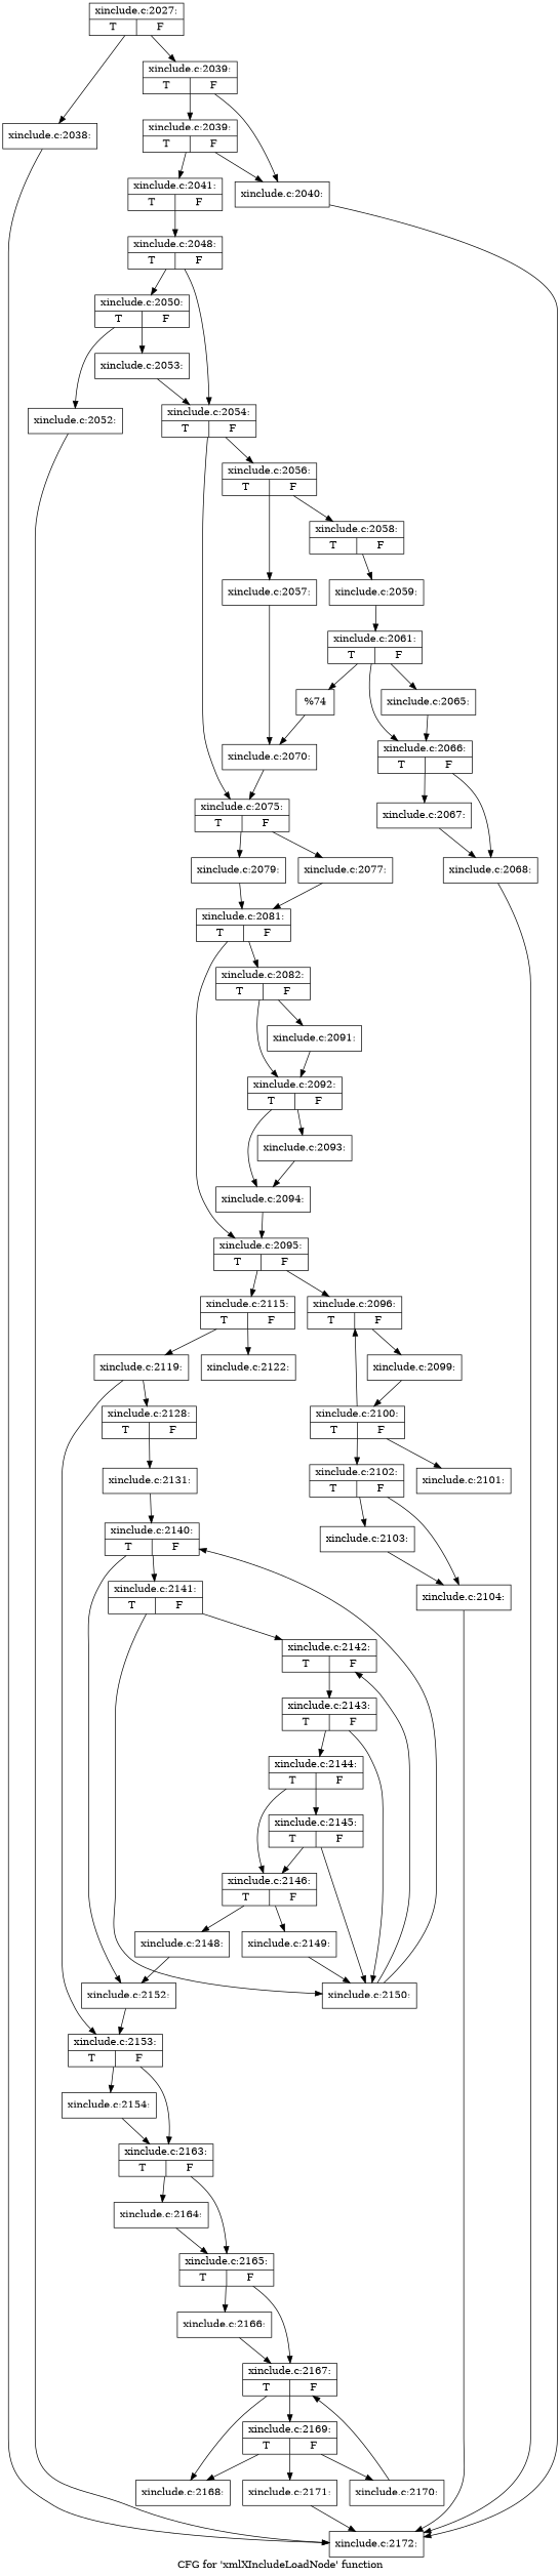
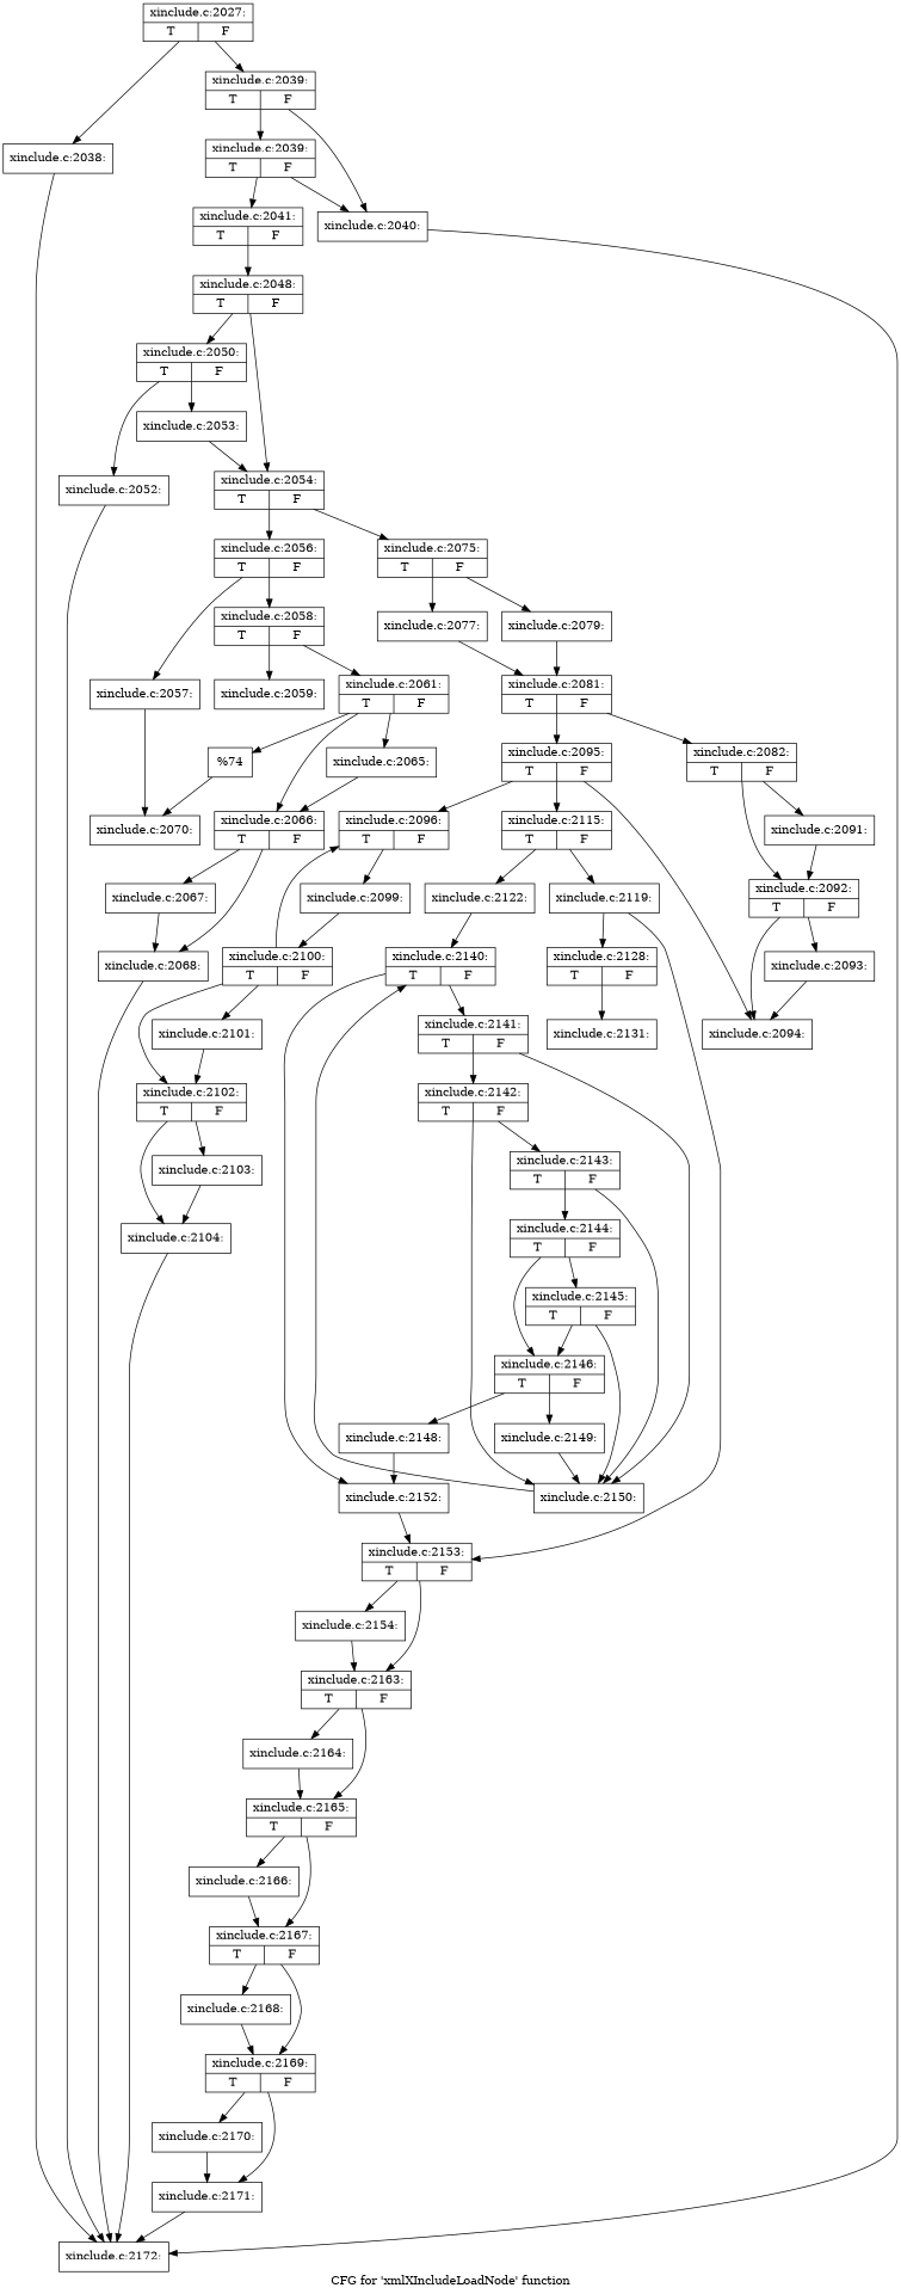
  digraph {
    label="CFG for 'xmlXIncludeLoadNode' function"
    node [shape=record]
    n1 [label="{xinclude.c:2027:|{<s0>T|<s1>F}}"]
    n2 [label="{xinclude.c:2038:}"]
    n3 [label="{xinclude.c:2039:|{<s0>T|<s1>F}}"]
    n4 [label="{xinclude.c:2172:}"]
    n5 [label="{xinclude.c:2040:}"]
    n6 [label="{xinclude.c:2039:|{<s0>T|<s1>F}}"]
    n7 [label="{xinclude.c:2041:|{<s0>T|<s1>F}}"]
    n8 [label="{xinclude.c:2048:|{<s0>T|<s1>F}}"]
    n9 [label="{xinclude.c:2050:|{<s0>T|<s1>F}}"]
    n10 [label="{xinclude.c:2054:|{<s0>T|<s1>F}}"]
    n11 [label="{xinclude.c:2052:}"]
    n12 [label="{xinclude.c:2053:}"]
    n13 [label="{xinclude.c:2056:|{<s0>T|<s1>F}}"]
    n14 [label="{xinclude.c:2075:|{<s0>T|<s1>F}}"]
    n15 [label="{xinclude.c:2057:}"]
    n16 [label="{xinclude.c:2058:|{<s0>T|<s1>F}}"]
    n17 [label="{xinclude.c:2077:}"]
    n18 [label="{xinclude.c:2079:}"]
    n19 [label="{xinclude.c:2070:}"]
    n20 [label="{xinclude.c:2059:}"]
    n21 [label="{xinclude.c:2061:|{<s0>T|<s1>F}}"]
    n22 [label="{xinclude.c:2081:|{<s0>T|<s1>F}}"]
    n23 [label="{%74}"]
    n24 [label="{xinclude.c:2065:}"]
    n25 [label="{xinclude.c:2066:|{<s0>T|<s1>F}}"]
    n26 [label="{xinclude.c:2067:}"]
    n27 [label="{xinclude.c:2068:}"]
    n28 [label="{xinclude.c:2082:|{<s0>T|<s1>F}}"]
    n29 [label="{xinclude.c:2095:|{<s0>T|<s1>F}}"]
    n30 [label="{xinclude.c:2091:}"]
    n31 [label="{xinclude.c:2092:|{<s0>T|<s1>F}}"]
    n32 [label="{xinclude.c:2096:|{<s0>T|<s1>F}}"]
    n33 [label="{xinclude.c:2115:|{<s0>T|<s1>F}}"]
    n34 [label="{xinclude.c:2093:}"]
    n35 [label="{xinclude.c:2094:}"]
    n36 [label="{xinclude.c:2099:}"]
    n37 [label="{xinclude.c:2119:}"]
    n38 [label="{xinclude.c:2122:}"]
    n39 [label="{xinclude.c:2100:|{<s0>T|<s1>F}}"]
    n40 [label="{xinclude.c:2101:}"]
    n41 [label="{xinclude.c:2102:|{<s0>T|<s1>F}}"]
    n42 [label="{xinclude.c:2128:|{<s0>T|<s1>F}}"]
    n43 [label="{xinclude.c:2153:|{<s0>T|<s1>F}}"]
    n44 [label="{xinclude.c:2103:}"]
    n45 [label="{xinclude.c:2104:}"]
    n46 [label="{xinclude.c:2131:}"]
    n47 [label="{xinclude.c:2140:|{<s0>T|<s1>F}}"]
    n48 [label="{xinclude.c:2154:}"]
    n49 [label="{xinclude.c:2163:|{<s0>T|<s1>F}}"]
    n50 [label="{xinclude.c:2141:|{<s0>T|<s1>F}}"]
    n51 [label="{xinclude.c:2152:}"]
    n52 [label="{xinclude.c:2164:}"]
    n53 [label="{xinclude.c:2165:|{<s0>T|<s1>F}}"]
    n54 [label="{xinclude.c:2142:|{<s0>T|<s1>F}}"]
    n55 [label="{xinclude.c:2150:}"]
    n56 [label="{xinclude.c:2143:|{<s0>T|<s1>F}}"]
    n57 [label="{xinclude.c:2144:|{<s0>T|<s1>F}}"]
    n58 [label="{xinclude.c:2146:|{<s0>T|<s1>F}}"]
    n59 [label="{xinclude.c:2145:|{<s0>T|<s1>F}}"]
    n60 [label="{xinclude.c:2148:}"]
    n61 [label="{xinclude.c:2149:}"]
    n62 [label="{xinclude.c:2166:}"]
    n63 [label="{xinclude.c:2167:|{<s0>T|<s1>F}}"]
    n64 [label="{xinclude.c:2168:}"]
    n65 [label="{xinclude.c:2169:|{<s0>T|<s1>F}}"]
    n66 [label="{xinclude.c:2170:}"]
    n67 [label="{xinclude.c:2171:}"]
    n1 -> n2
    n1 -> n3
    n2 -> n4
    n3 -> n5
    n3 -> n6
    n5 -> n4
    n6 -> n5
    n6 -> n7
    n7 -> n8
    n8 -> n9
    n8 -> n10
    n9 -> n11
    n9 -> n12
    n10 -> n13
    n10 -> n14
    n11 -> n4
    n12 -> n10
    n13 -> n15
    n13 -> n16
    n14 -> n17
    n14 -> n18
    n15 -> n19
    n16 -> n20
-   n20 -> n21
+   n16 -> n21
    n17 -> n22
    n18 -> n22
-   n19 -> n14
    n21 -> n23
    n21 -> n24
    n21 -> n25
    n22 -> n28
    n22 -> n29
    n23 -> n19
    n24 -> n25
    n25 -> n26
    n25 -> n27
    n26 -> n27
    n27 -> n4
    n28 -> n30
    n28 -> n31
    n29 -> n32
    n29 -> n33
    n30 -> n31
    n31 -> n34
    n31 -> n35
    n32 -> n36
    n33 -> n37
    n33 -> n38
    n34 -> n35
-   n35 -> n29
+   n29 -> n35
    n36 -> n39
    n37 -> n42
    n37 -> n43
    n39 -> n32
    n39 -> n40
    n39 -> n41
+   n40 -> n41
    n41 -> n44
    n41 -> n45
    n42 -> n46
    n43 -> n48
    n43 -> n49
    n44 -> n45
    n45 -> n4
-   n46 -> n47
+   n38 -> n47
    n47 -> n50
    n47 -> n51
    n48 -> n49
    n49 -> n52
    n49 -> n53
    n50 -> n54
    n50 -> n55
    n51 -> n43
    n52 -> n53
    n53 -> n62
    n53 -> n63
-   n55 -> n54
+   n54 -> n55
    n54 -> n56
    n55 -> n47
    n56 -> n55
    n56 -> n57
    n57 -> n58
    n57 -> n59
    n58 -> n60
    n58 -> n61
    n59 -> n55
    n59 -> n58
    n60 -> n51
    n61 -> n55
    n62 -> n63
    n63 -> n64
    n63 -> n65
-   n65 -> n64
+   n64 -> n65
    n65 -> n66
    n65 -> n67
-   n66 -> n63
+   n66 -> n67
    n67 -> n4
  }
